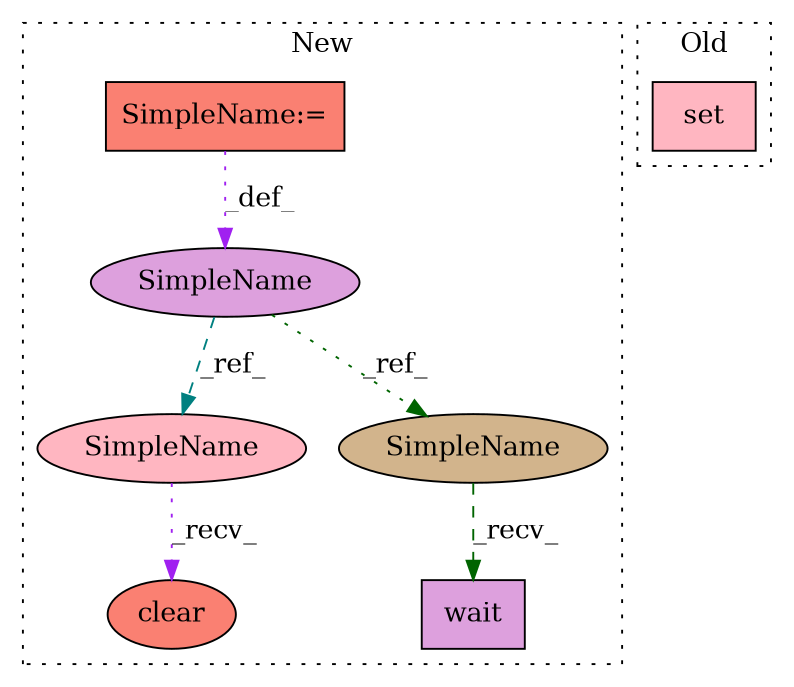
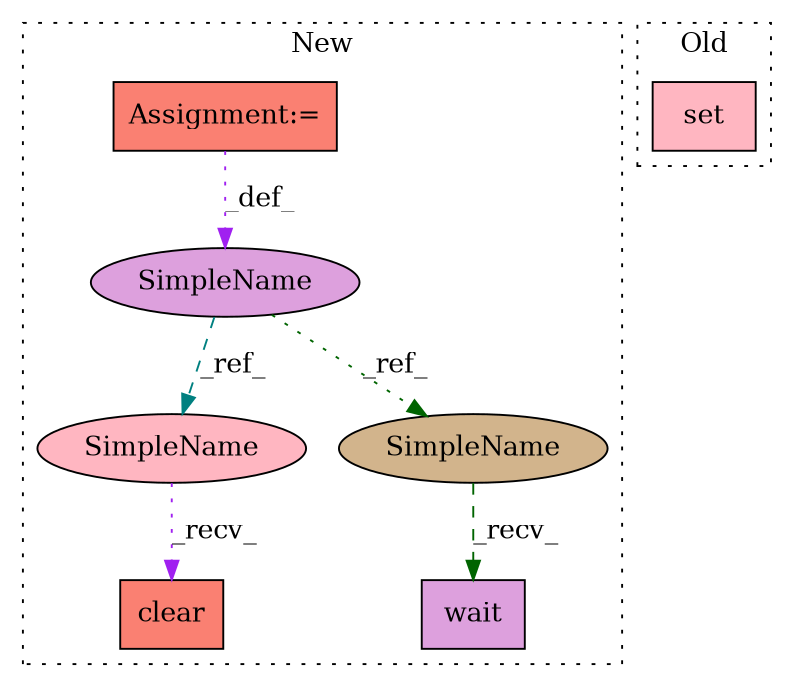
  digraph {
    node [a=32 fillcolor=salmon l=2 shape=box style=filled]
    edge [color=darkgreen style=dotted]
-   n1 [l=7 label=clear s=4625 shape=ellipse]
+   n1 [l=7 label=clear s=4625]
    n2 [a=42 fillcolor=plum label=SimpleName s=4035 shape=ellipse]
    n3 [fillcolor=plum l=6 label=wait s=4457]
-   n4 [a=7 l=1 label="SimpleName:=" s=4037]
+   n4 [a=7 l=1 label="Assignment:=" s=4037]
    n5 [a=42 fillcolor=lightpink label=SimpleName s=4622 shape=ellipse]
    n6 [a=42 fillcolor=tan label=SimpleName s=4454 shape=ellipse]
    n7 [fillcolor=lightpink l=5 label=set s=4238]
    subgraph cluster_1 {
      label=New
      style=dotted
      n1
      n2
      n3
      n4
      n5
      n6
    }
    subgraph cluster_2 {
      label=Old
      style=dotted
      n7
    }
    n2 -> n5 [color=teal label=_ref_ style=dashed]
    n2 -> n6 [label=_ref_]
    n4 -> n2 [color=purple label=_def_]
    n5 -> n1 [color=purple label=_recv_]
    n6 -> n3 [label=_recv_ style=dashed]
  }
